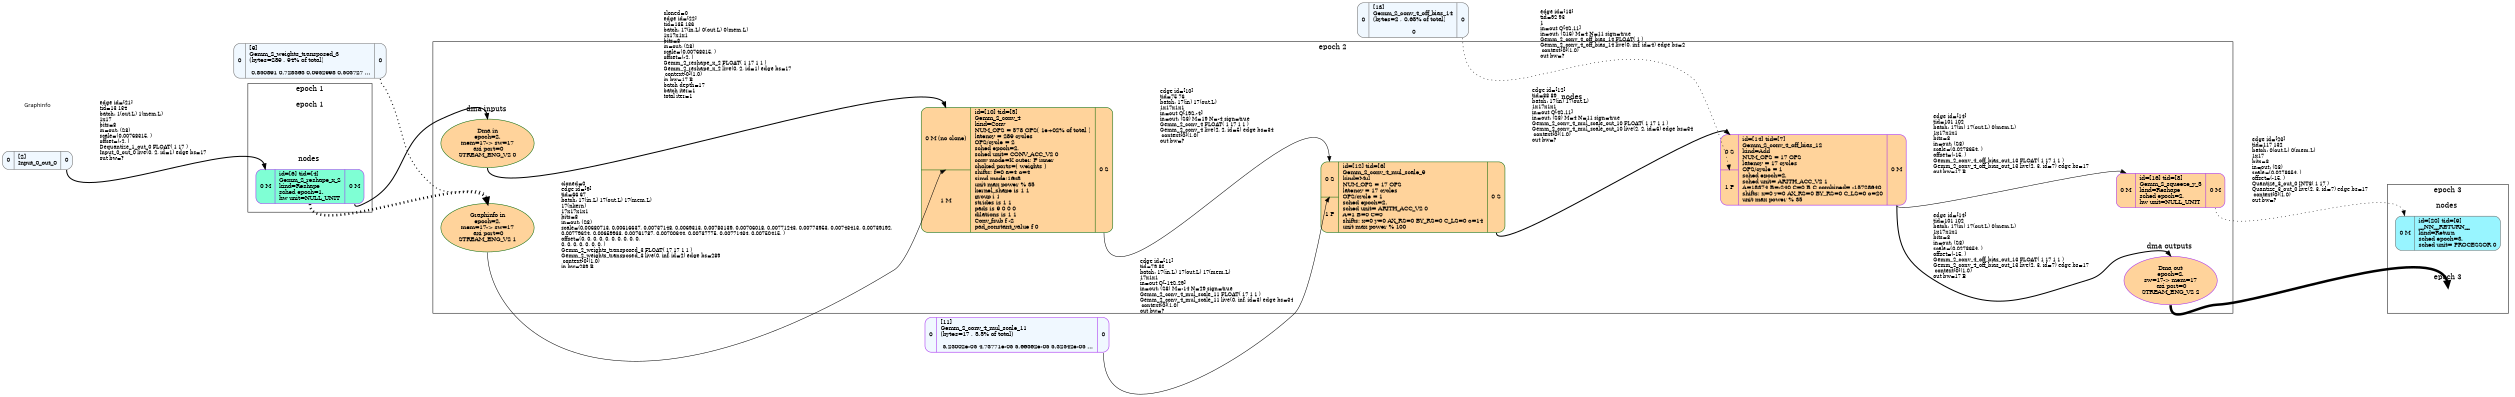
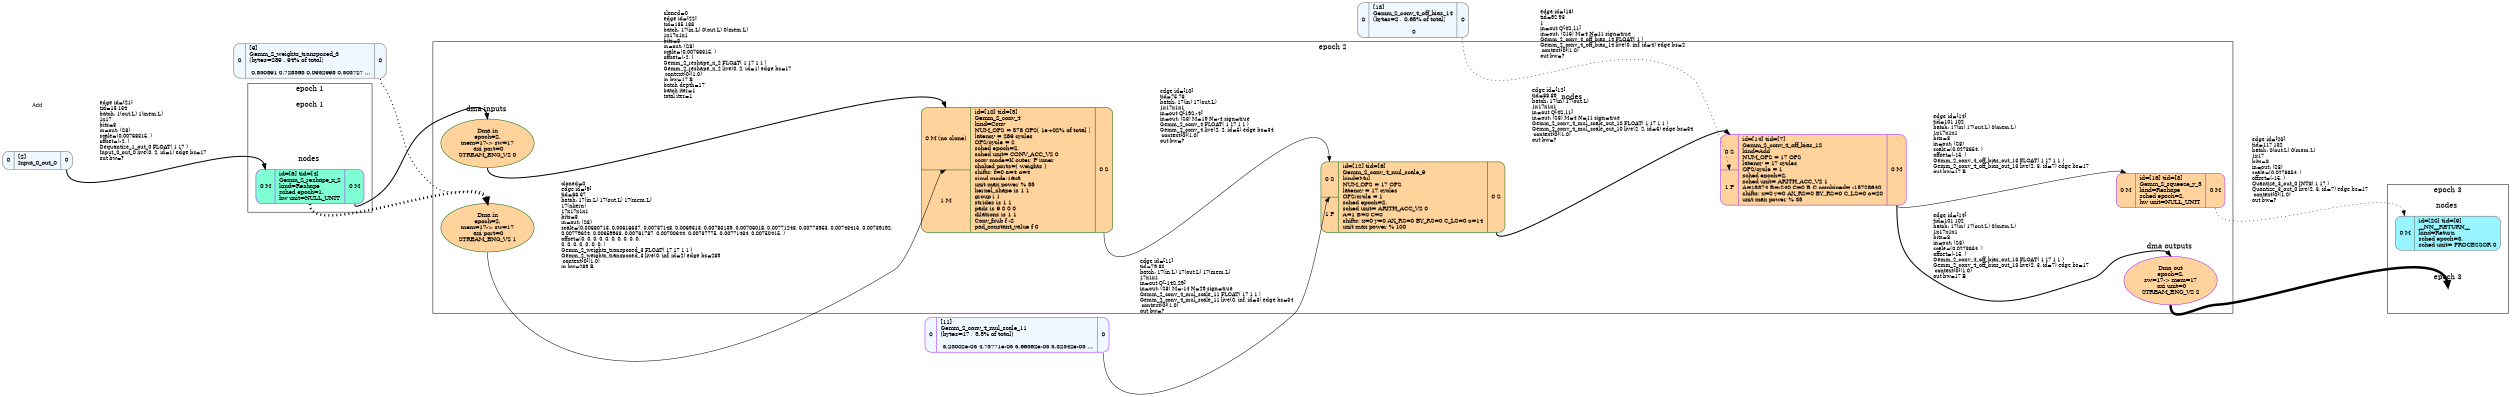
  digraph {
    compound=true
    fontsize=11
    nodesep=1
    rankdir=LR
    ranksep=1.5
    splines=spline
    node [color=purple fillcolor=burlywood1 fontsize=11 shape=record style="rounded,filled"]
    edge [fontsize=10 headport="i0:n" style=solid tailport="o0:s"]
    n1 [fillcolor=aquamarine label="{ { < i0>  0 M } | id=[6] tid=[4]\lGemm_2_reshape_x_2\lkind=Reshape\lsched epoch=1.\lhw unit=NULL_UNIT\l | { < o0>  0 M } }"]
    dummy_1 [style=invis color="" fillcolor="" shape=""]
    n3 [color=darkgreen label="{ { < i0>  0 M (no clone)  | < i1>  1 M } | id=[10] tid=[5]\lGemm_2_conv_4\lkind=Conv\lNUM_OPS = 578 OPS( 1e+02% of total )\llatency = 289 cycles\lOPS/cycle = 2\lsched epoch=2.\lsched unit= CONV_ACC_V2 0\lconv mode=K outer, F inner\lchoked ports=( weights  )\lshifts: f=0 a=4 o=4\lsimd mode:16x8\lunit max power % 35\lkernel_shape is 1 1\lgroup i 1\lstrides is 1 1\lpads is 9 0 0 0\ldilations is 1 1\lConv_fsub f -2\lpad_constant_value f 0\l | { < o0>  0 S } }"]
    n4 [color=darkgreen label="{ { < i0>  0 S  | < i1>  1 P } | id=[12] tid=[6]\lGemm_2_conv_4_mul_scale_9\lkind=Mul\lNUM_OPS = 17 OPS\llatency = 17 cycles\lOPS/cycle = 1\lsched epoch=2.\lsched unit= ARITH_ACC_V2 0\lA=1 B=0 C=0\lshifts: x=0 y=0 AX_RS=0 BY_RS=0 C_LS=0 o=14\lunit max power % 100\l | { < o0>  0 S } }"]
    n5 [label="{ { < i0>  0 S  | < i1>  1 P } | id=[14] tid=[7]\lGemm_2_conv_4_off_bias_12\lkind=Add\lNUM_OPS = 17 OPS\llatency = 17 cycles\lOPS/cycle = 1\lsched epoch=2.\lsched unit= ARITH_ACC_V2 1\lA=18374 B=-240 C=0 B C combined= -15728640\lshifts: x=0 y=0 AX_RS=0 BY_RS=0 C_LS=0 o=20\lunit max power % 35\l | { < o0>  0 M } }"]
    n6 [label="{ { < i0>  0 M } | id=[16] tid=[8]\lGemm_2_squeeze_y_5\lkind=Reshape\lsched epoch=2.\lhw unit=NULL_UNIT\l | { < o0>  0 M } }"]
-   n7 [color=darkgreen label="Graphinfo in\nepoch=2.\nmem=17-> sw=17\n axi port=0\nSTREAM_ENG_V2 1" shape=ellipse width=0.1]
+   n7 [color=darkgreen label="Dma in\nepoch=2.\nmem=17-> sw=17\n axi port=0\nSTREAM_ENG_V2 1" shape=ellipse width=0.1]
    n8 [color=darkgreen label="Dma in\nepoch=2.\nmem=17-> sw=17\n axi port=0\nSTREAM_ENG_V2 0" shape=ellipse width=0.1]
-   n9 [label="Dma out\nepoch=2.\nsw=17-> mem=17\n axi port=0\nSTREAM_ENG_V2 2" shape=ellipse width=0.1]
+   n9 [label="Dma out\nepoch=2.\nsw=17-> mem=17\n axi unit=0\nSTREAM_ENG_V2 2" shape=ellipse width=0.1]
    n10 [color=gray40 fillcolor=cadetblue1 label="{ { < i0>  0 M } | id=[20] tid=[9]\l__NN__RETURN__\lkind=Return\lsched epoch=3.\lsched unit= PROCESSOR 0\l}"]
    dummy_3 [style=invis color="" fillcolor="" shape=""]
-   Graphinfo [color=darkgreen fontname="Arial-Bold" shape=plaintext style=rounded fillcolor=""]
+   Graphinfo [color=darkgreen fontname="Arial-Bold" shape=plaintext style=rounded label=Add fillcolor=""]
    n13 [color=gray40 fillcolor=aliceblue label="{ { <i0> 0} |  [13]\lGemm_2_conv_4_off_bias_14\l(bytes=2 , 0.65% of total)\l\l 0 | { <o0> 0} }"]
    n14 [color=gray40 fillcolor=aliceblue label="{ { <i0> 0} |  [2]\lInput_0_out_0 | { <o0> 0} }"]
    n15 [color=gray40 fillcolor=aliceblue label="{ { <i0> 0} |  [9]\lGemm_2_weights_transposed_3\l(bytes=289 , 94% of total)\l\l 0.850891 0.728363 0.0952998 0.503727 ... | { <o0> 0} }"]
    n16 [fillcolor=aliceblue label="{ { <i0> 0} |  [11]\lGemm_2_conv_4_mul_scale_11\l(bytes=17 , 5.5% of total)\l\l 5.23002e-05 4.73771e-05 5.66362e-05 5.32542e-05 ... | { <o0> 0} }"]
    subgraph cluster_1 {
      fontsize=14
      label="epoch 1"
      subgraph cluster_2 {
        fontsize=14
        label="nodes "
        peripheries=0
        n1
      }
      subgraph cluster_3 {
        fontsize=14
        label="epoch 1"
        peripheries=0
        dummy_1
      }
    }
    subgraph cluster_4 {
      fontsize=14
      label="epoch 2"
      subgraph cluster_5 {
        fontsize=14
        label="nodes "
        peripheries=0
        n3
        n4
        n5
        n6
      }
      subgraph cluster_6 {
        fontsize=14
        label="dma inputs "
        peripheries=0
        n7
        n8
      }
      subgraph cluster_7 {
        fontsize=14
        label="dma outputs "
        peripheries=0
        n9
      }
    }
    subgraph cluster_8 {
      fontsize=14
      label="epoch 3"
      subgraph cluster_9 {
        fontsize=14
        label="nodes "
        peripheries=0
        n10
      }
      subgraph cluster_10 {
        fontsize=14
        label="epoch 3"
        peripheries=0
        dummy_3
      }
    }
    n1 -> n7 [headport=n penwidth=5 strength=1000 style=dotted tailport=s]
    n1 -> n8 [headport=n penwidth=2]
    n3 -> n4 [label="edge id=[10]\ltid=75 76\lbatch: 17(in) 17(out,L) \l1x17x1x1\lin=out Q[19S.-4]\lin=out: (S8) M=19 N=-4 sign=true\lGemm_2_conv_4 FLOAT( 1 17 1 1 )\lGemm_2_conv_4 live(2, 2, id=5) edge bs=34\l context[0](1,0)\lout bw=?\l"]
    n4 -> n5 [label="edge id=[12]\ltid=88 89\lbatch: 17(in) 17(out,L) \l1x17x1x1\lin=out Q[4S.11]\lin=out: (S8) M=4 N=11 sign=true\lGemm_2_conv_4_mul_scale_out_10 FLOAT( 1 17 1 1 )\lGemm_2_conv_4_mul_scale_out_10 live(2, 2, id=6) edge bs=34\l context[0](1,0)\lout bw=?\l" style=bold]
    n5 -> n6 [label="edge id=[14]\ltid=101 102\lbatch: 17(in) 17(out,L) 0(mem,L) \l1x17x1x1\lbits=8\lin=out: (S8)\lscale=(0.0278654, )\loffset=(-15, )\lGemm_2_conv_4_off_bias_out_13 FLOAT( 1 17 1 1 )\lGemm_2_conv_4_off_bias_out_13 live(2, 3, id=7) edge bs=17\lout bw=17 B\l"]
    n5 -> n9 [headport=n label="edge id=[14]\ltid=101 102\lbatch: 17(in) 17(out,L) 0(mem,L) \l1x17x1x1\lbits=8\lin=out: (S8)\lscale=(0.0278654, )\loffset=(-15, )\lGemm_2_conv_4_off_bias_out_13 FLOAT( 1 17 1 1 )\lGemm_2_conv_4_off_bias_out_13 live(2, 3, id=7) edge bs=17\l context[0](1,0)\lout bw=17 B\l" style=bold]
    n6 -> n10 [label="edge id=[23]\ltid=117 132\lbatch: 0(out,L) 0(mem,L) \l1x17\lbits=8\lin=out: (S8)\lscale=(0.0278654, )\loffset=(-15, )\lQuantize_3_out_0 INT8( 1 17 )\lQuantize_3_out_0 live(2, 3, id=7) edge bs=17\l context[0](1,0)\lout bw=?\l" style=dotted]
    n7 -> n3 [headport="i1:n" label="cloned=0\ledge id=[9]\ltid=66 67\lbatch: 17(in,L) 17(out,L) 17(mem,L) \l17(nkern) \l17x17x1x1\lbits=8\lin=out: (S8)\lscale=(0.00680713, 0.00616637, 0.00737148, 0.0069313, 0.00783139, 0.00706018, 0.00771243, 0.00773953, 0.00743413, 0.00739192, \l0.00779624, 0.00659933, 0.00761787, 0.00700644, 0.00737775, 0.00771434, 0.00750415, )\loffset=(0, 0, 0, 0, 0, 0, 0, 0, 0, 0, \l0, 0, 0, 0, 0, 0, 0, )\lGemm_2_weights_transposed_3 FLOAT( 17 17 1 1 )\lGemm_2_weights_transposed_3 live(0, inf, id=2) edge bs=289\l context[0](1,0)\lin bw=289 B\l" tailport=s]
    n8 -> n3 [label="cloned=0\ledge id=[22]\ltid=135 136\lbatch: 17(in,L) 0(out,L) 0(mem,L) \l1x17x1x1\lbits=8\lin=out: (S8)\lscale=(0.00768315, )\loffset=(-2, )\lGemm_2_reshape_x_2 FLOAT( 1 17 1 1 )\lGemm_2_reshape_x_2 live(0, 2, id=1) edge bs=17\l context[0](1,0)\lin bw=17 B\lbatch depth=17\lbatch iter=1\ltotal iter=1\l" style=bold tailport=s]
    n9 -> dummy_3 [headport=n penwidth=5 strength=1000 style=bold tailport=s]
    n13 -> n5 [headport="i1:n" label="edge id=[13]\ltid=92 93\l1\lin=out Q[4S.11]\lin=out: (S16) M=4 N=11 sign=true\lGemm_2_conv_4_off_bias_14 FLOAT( 1 )\lGemm_2_conv_4_off_bias_14 live(0, inf, id=4) edge bs=2\l context[0](1,0)\lout bw=?\l" style=dotted]
    n14 -> n1 [label="edge id=[21]\ltid=13 134\lbatch: 1(out,L) 1(mem,L) \l1x17\lbits=8\lin=out: (S8)\lscale=(0.00768315, )\loffset=(-2, )\lDequantize_1_out_0 FLOAT( 1 17 )\lInput_0_out_0 live(0, 2, id=1) edge bs=17\lout bw=?\l" style=bold]
    n15 -> n7 [headport=n penwidth=2 style=dotted]
    n16 -> n4 [headport="i1:n" label="edge id=[11]\ltid=79 80\lbatch: 17(in,L) 17(out,L) 17(mem,L) \l17x1x1\lin=out Q[-14S.29]\lin=out: (S8) M=-14 N=29 sign=true\lGemm_2_conv_4_mul_scale_11 FLOAT( 17 1 1 )\lGemm_2_conv_4_mul_scale_11 live(0, inf, id=3) edge bs=34\l context[0](1,0)\lout bw=?\l"]
  }
